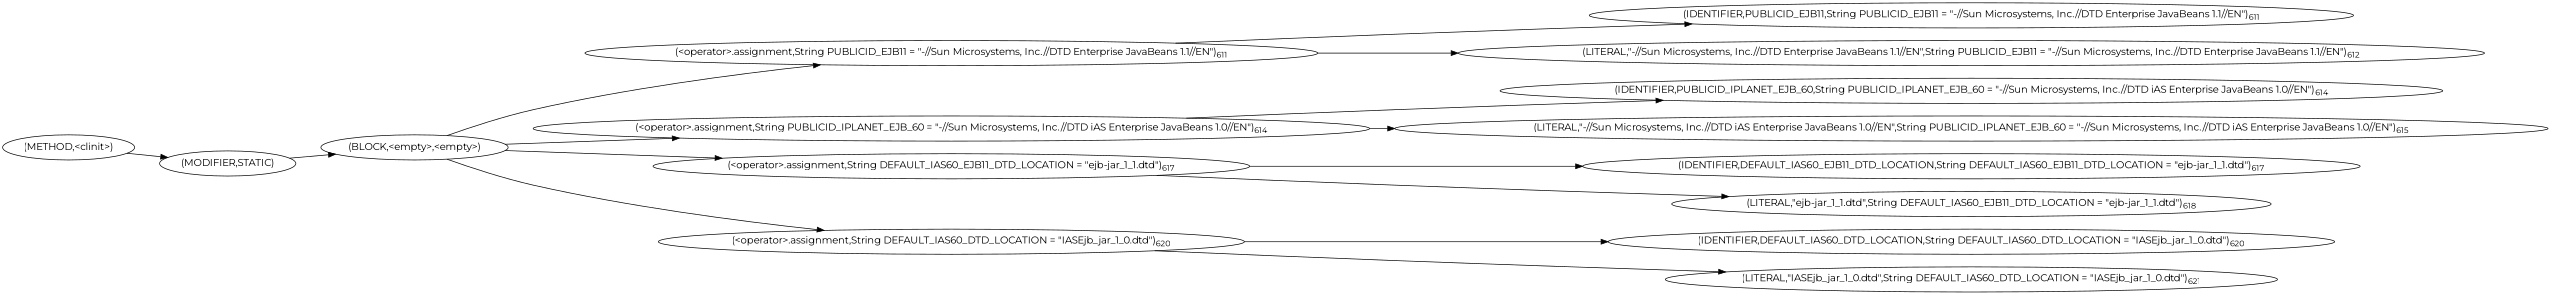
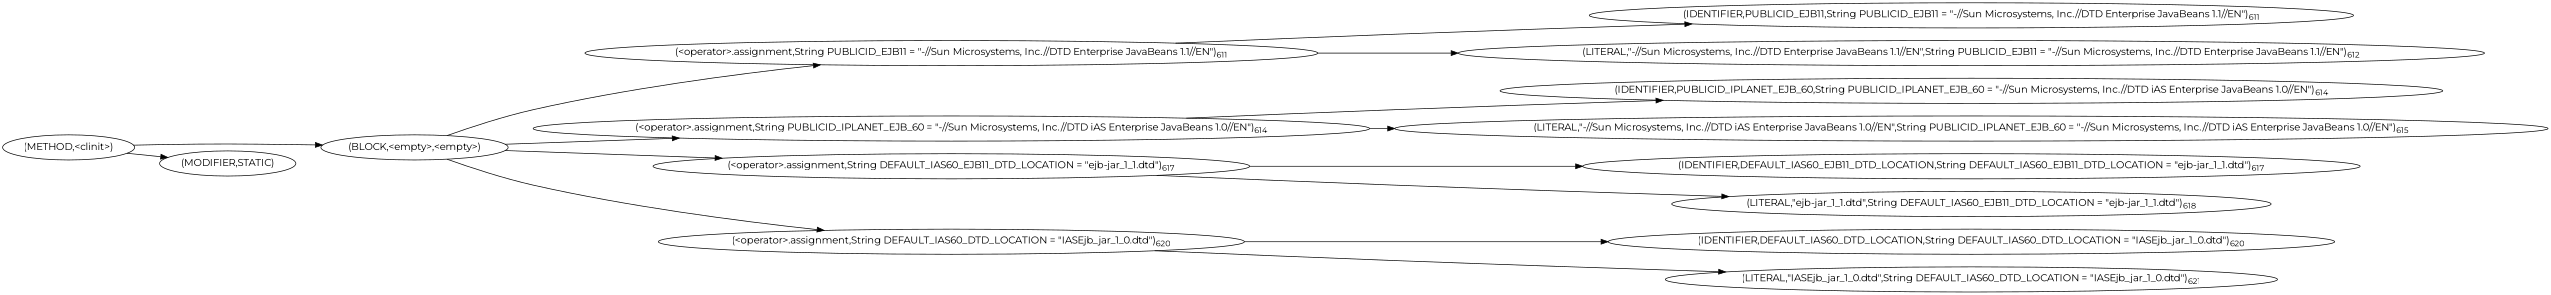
  digraph {
    fontname=Montserrat
    rankdir=LR
    node [fontname=Montserrat]
    edge [fontname=Montserrat]
    n1 [label=<(METHOD,&lt;clinit&gt;)>]
    n2 [label=<(BLOCK,&lt;empty&gt;,&lt;empty&gt;)>]
    n3 [label=<(MODIFIER,STATIC)>]
    n4 [label=<(&lt;operator&gt;.assignment,String PUBLICID_EJB11 = &quot;-//Sun Microsystems, Inc.//DTD Enterprise JavaBeans 1.1//EN&quot;)<SUB>611</SUB>>]
    n5 [label=<(&lt;operator&gt;.assignment,String PUBLICID_IPLANET_EJB_60 = &quot;-//Sun Microsystems, Inc.//DTD iAS Enterprise JavaBeans 1.0//EN&quot;)<SUB>614</SUB>>]
    n6 [label=<(&lt;operator&gt;.assignment,String DEFAULT_IAS60_EJB11_DTD_LOCATION = &quot;ejb-jar_1_1.dtd&quot;)<SUB>617</SUB>>]
    n7 [label=<(&lt;operator&gt;.assignment,String DEFAULT_IAS60_DTD_LOCATION = &quot;IASEjb_jar_1_0.dtd&quot;)<SUB>620</SUB>>]
    n8 [label=<(IDENTIFIER,PUBLICID_EJB11,String PUBLICID_EJB11 = &quot;-//Sun Microsystems, Inc.//DTD Enterprise JavaBeans 1.1//EN&quot;)<SUB>611</SUB>>]
    n9 [label=<(LITERAL,&quot;-//Sun Microsystems, Inc.//DTD Enterprise JavaBeans 1.1//EN&quot;,String PUBLICID_EJB11 = &quot;-//Sun Microsystems, Inc.//DTD Enterprise JavaBeans 1.1//EN&quot;)<SUB>612</SUB>>]
    n10 [label=<(IDENTIFIER,PUBLICID_IPLANET_EJB_60,String PUBLICID_IPLANET_EJB_60 = &quot;-//Sun Microsystems, Inc.//DTD iAS Enterprise JavaBeans 1.0//EN&quot;)<SUB>614</SUB>>]
    n11 [label=<(LITERAL,&quot;-//Sun Microsystems, Inc.//DTD iAS Enterprise JavaBeans 1.0//EN&quot;,String PUBLICID_IPLANET_EJB_60 = &quot;-//Sun Microsystems, Inc.//DTD iAS Enterprise JavaBeans 1.0//EN&quot;)<SUB>615</SUB>>]
    n12 [label=<(IDENTIFIER,DEFAULT_IAS60_EJB11_DTD_LOCATION,String DEFAULT_IAS60_EJB11_DTD_LOCATION = &quot;ejb-jar_1_1.dtd&quot;)<SUB>617</SUB>>]
    n13 [label=<(LITERAL,&quot;ejb-jar_1_1.dtd&quot;,String DEFAULT_IAS60_EJB11_DTD_LOCATION = &quot;ejb-jar_1_1.dtd&quot;)<SUB>618</SUB>>]
    n14 [label=<(IDENTIFIER,DEFAULT_IAS60_DTD_LOCATION,String DEFAULT_IAS60_DTD_LOCATION = &quot;IASEjb_jar_1_0.dtd&quot;)<SUB>620</SUB>>]
    n15 [label=<(LITERAL,&quot;IASEjb_jar_1_0.dtd&quot;,String DEFAULT_IAS60_DTD_LOCATION = &quot;IASEjb_jar_1_0.dtd&quot;)<SUB>621</SUB>>]
-   n3 -> n2
+   n1 -> n2
    n1 -> n3
    n2 -> n4
    n2 -> n5
    n2 -> n6
    n2 -> n7
    n4 -> n8
    n4 -> n9
    n5 -> n10
    n5 -> n11
    n6 -> n12
    n6 -> n13
    n7 -> n14
    n7 -> n15
  }
